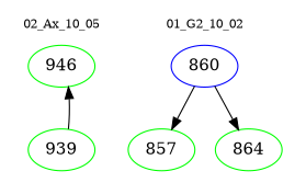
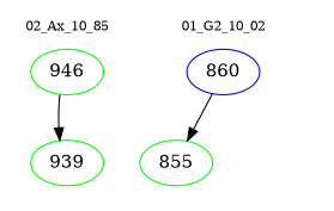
  digraph {
    node [color=green]
    edge [color=black]
    n1 [label=946]
    n2 [label=939]
    n3 [color=blue label=860]
-   n4 [label=857]
-   n5 [label=864]
+   n4 [label=855]
    subgraph cluster_1 {
      color=white
      fontsize=10
-     label="02_Ax_10_05"
+     label="02_Ax_10_85"
      n1
      n2
    }
    subgraph cluster_2 {
      color=white
      fontsize=10
      label="01_G2_10_02"
      n3
      n4
-     n5
    }
-   n2 -> n1
+   n1 -> n2
    n3 -> n4
-   n3 -> n5
  }
